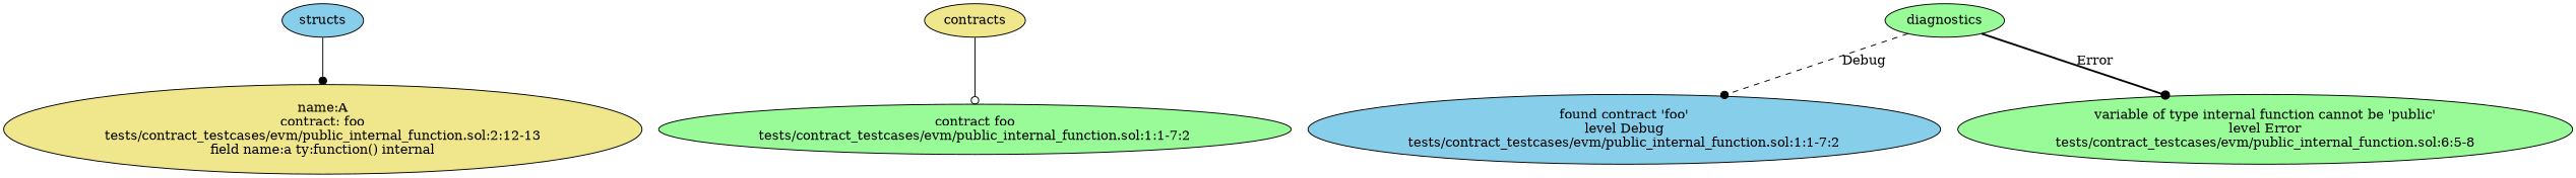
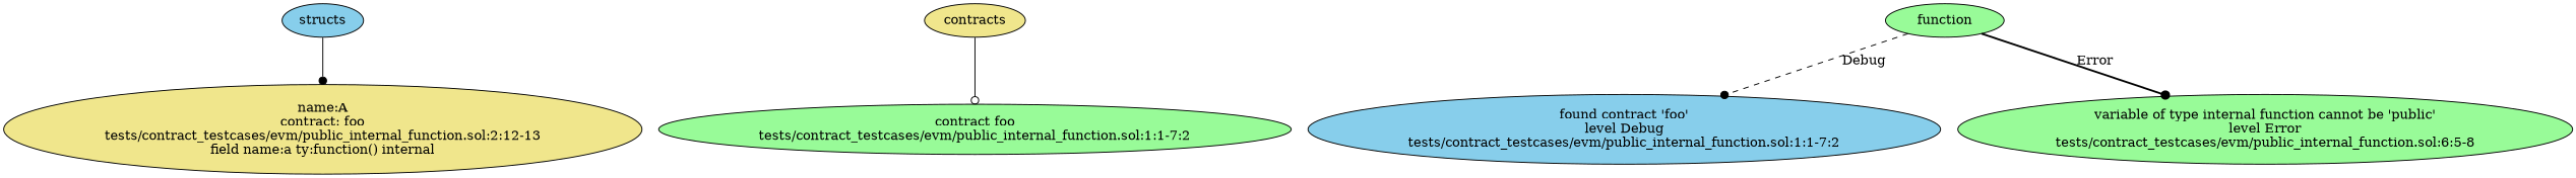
  strict digraph {
    node [style=filled fillcolor=palegreen]
    edge [style=solid arrowhead=dot]
    n1 [label="name:A\ncontract: foo\ntests/contract_testcases/evm/public_internal_function.sol:2:12-13\nfield name:a ty:function() internal" fillcolor=khaki]
    n2 [label="contract foo\ntests/contract_testcases/evm/public_internal_function.sol:1:1-7:2"]
    n3 [label="found contract 'foo'\nlevel Debug\ntests/contract_testcases/evm/public_internal_function.sol:1:1-7:2" fillcolor=skyblue]
    n4 [label="variable of type internal function cannot be 'public'\nlevel Error\ntests/contract_testcases/evm/public_internal_function.sol:6:5-8"]
    structs [fillcolor=skyblue]
    contracts [fillcolor=khaki]
-   diagnostics
+   diagnostics [label=function]
    structs -> n1
    contracts -> n2 [arrowhead=odot]
    diagnostics -> n3 [label=Debug style=dashed]
    diagnostics -> n4 [label=Error style=bold]
  }
